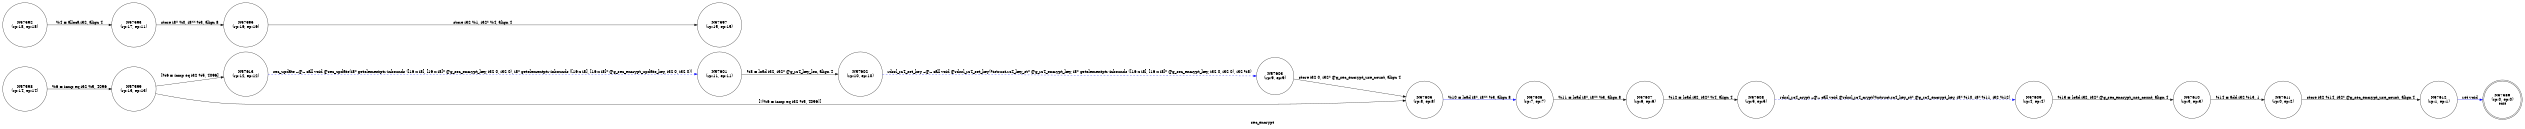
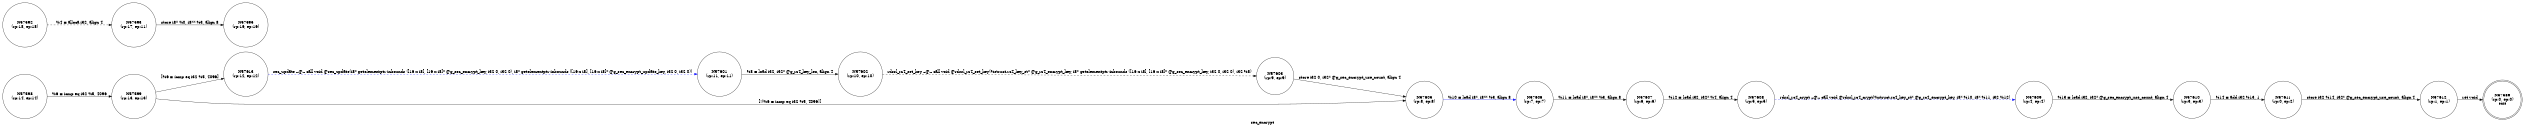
  digraph {
    label=sec_encrypt
    rankdir=LR
    node [shape=circle]
    n1 [label="N57589\n(rp:0, ep:0)\nexit" shape=doublecircle]
    n2 [label="N57592\n(rp:18, ep:18)"]
    n3 [label="N57593\n(rp:17, ep:11)"]
    n4 [label="N57595\n(rp:16, ep:16)"]
-   n5 [label="N57597\n(rp:15, ep:15)"]
    n6 [label="N57598\n(rp:14, ep:14)"]
    n7 [label="N57599\n(rp:13, ep:13)"]
    n8 [label="N57613\n(rp:12, ep:12)"]
    n9 [label="N57605\n(rp:8, ep:8)"]
    n10 [label="N57601\n(rp:11, ep:11)"]
    n11 [label="N57606\n(rp:7, ep:7)"]
    n12 [label="N57602\n(rp:10, ep:10)"]
    n13 [label="N57607\n(rp:6, ep:6)"]
    n14 [label="N57603\n(rp:9, ep:9)"]
    n15 [label="N57608\n(rp:5, ep:5)"]
    n16 [label="N57609\n(rp:4, ep:4)"]
    n17 [label="N57610\n(rp:3, ep:3)"]
    n18 [label="N57611\n(rp:0, ep:2)"]
    n19 [label="N57612\n(rp:1, ep:1)"]
-   n2 -> n3 [label="%4 = alloca i32, align 4"]
+   n2 -> n3 [label="%4 = alloca i32, align 4" style=dashed]
    n3 -> n4 [label="store i8* %0, i8** %3, align 8"]
-   n4 -> n5 [label="store i32 %1, i32* %4, align 4"]
    n6 -> n7 [label="%6 = icmp eq i32 %5, 4096"]
    n7 -> n8 [label="[%6 = icmp eq i32 %5, 4096]"]
    n7 -> n9 [label="[!(%6 = icmp eq i32 %5, 4096)]"]
    n8 -> n10 [color=blue label="sec_update --@-- call void @sec_update(i8* getelementptr inbounds ([16 x i8], [16 x i8]* @g_sec_encrypt_key, i32 0, i32 0), i8* getelementptr inbounds ([16 x i8], [16 x i8]* @g_sec_encrypt_update_key, i32 0, i32 0))" style=dashed]
    n9 -> n11 [color=blue label="%10 = load i8*, i8** %3, align 8"]
    n10 -> n12 [label="%8 = load i32, i32* @g_rc4_key_len, align 4"]
    n11 -> n13 [label="%11 = load i8*, i8** %3, align 8"]
-   n12 -> n14 [color=blue label="rdssl_rc4_set_key --@-- call void @rdssl_rc4_set_key(%struct.rc4_key_st* @g_rc4_encrypt_key, i8* getelementptr inbounds ([16 x i8], [16 x i8]* @g_sec_encrypt_key, i32 0, i32 0), i32 %8)" style=dashed]
+   n12 -> n14 [color=black label="rdssl_rc4_set_key --@-- call void @rdssl_rc4_set_key(%struct.rc4_key_st* @g_rc4_encrypt_key, i8* getelementptr inbounds ([16 x i8], [16 x i8]* @g_sec_encrypt_key, i32 0, i32 0), i32 %8)" style=dashed]
    n13 -> n15 [label="%12 = load i32, i32* %4, align 4"]
    n14 -> n9 [label="store i32 0, i32* @g_sec_encrypt_use_count, align 4"]
    n15 -> n16 [color=blue label="rdssl_rc4_crypt --@-- call void @rdssl_rc4_crypt(%struct.rc4_key_st* @g_rc4_encrypt_key, i8* %10, i8* %11, i32 %12)" style=dashed]
    n16 -> n17 [label="%13 = load i32, i32* @g_sec_encrypt_use_count, align 4"]
    n17 -> n18 [label="%14 = add i32 %13, 1"]
    n18 -> n19 [label="store i32 %14, i32* @g_sec_encrypt_use_count, align 4"]
-   n19 -> n1 [label="ret void" color=blue]
+   n19 -> n1 [label="ret void"]
  }
